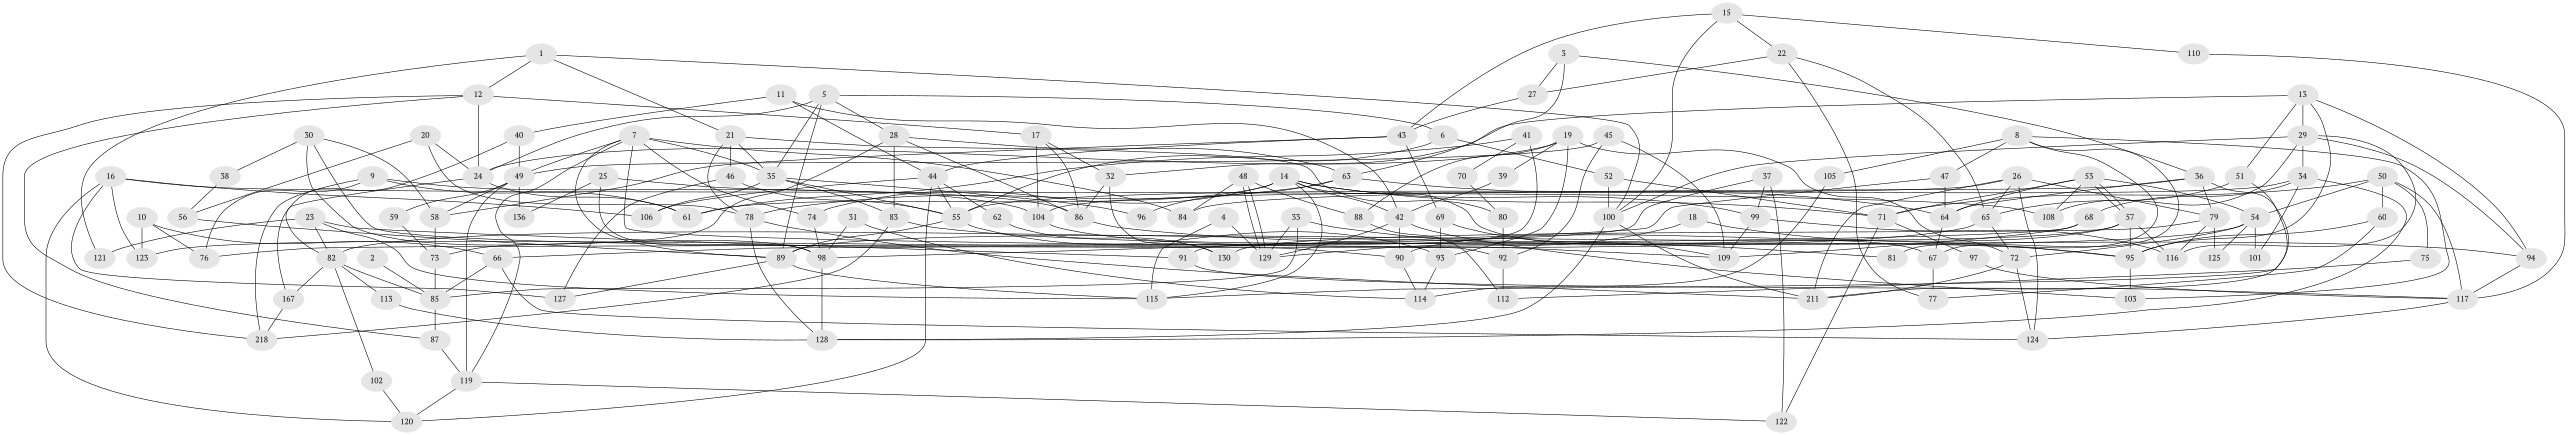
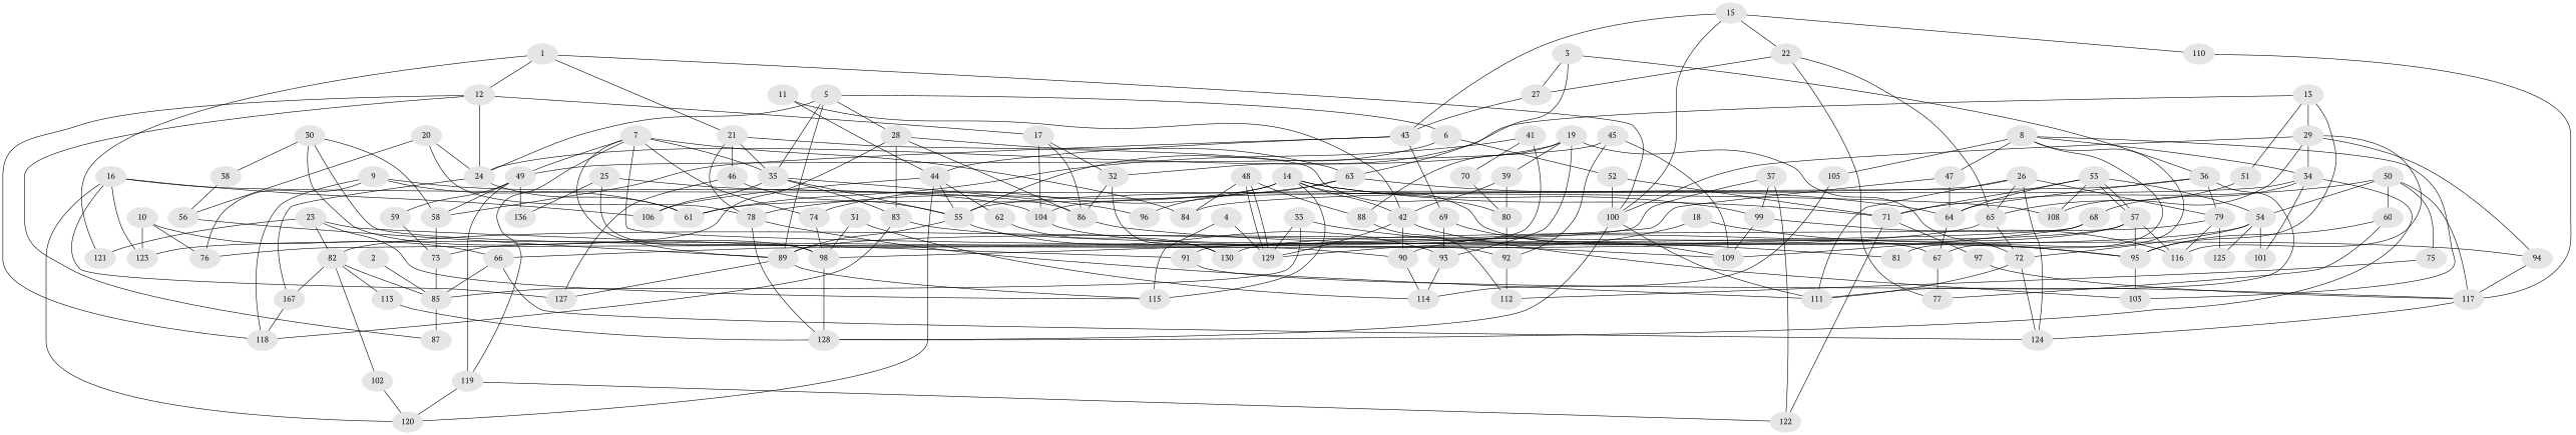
  graph {
    fontname="PT Serif"
    node [color=gray90 fontname="PT Serif" style=filled]
    edge [fontname="PT Serif"]
    1
    12
    21
    100
    121
    24
-   118 [label=218]
+   118
    17
    87
    46
    35
    78
    80
-   111 [label=211]
+   111
    128
    2
    85
    55
    127
    3
    27
    36
    63
    43
    84
    79
    64
    96
    4
    115
    129
    5
    6
    28
    89
    52
    61
    n38 [label=167]
    86
    73
    83
    106
    71
    93
    7
    49
    74
    92
    119
    n50 [label=136]
    58
    59
    98
    112
    120
    122
    8
    34
    47
    67
    81
    103
    105
    68
    101
    77
    114
    9
    76
    104
    109
    10
    66
    123
    124
    11
-   40
    42
    44
    82
    90
    62
    32
    13
    29
    51
    94
    95
    108
    116
    130
    65
    117
    14
    99
    97
    15
    22
    110
    69
    16
    18
    19
    39
    72
    88
    20
    56
    23
    91
    102
    113
    25
    26
    125
    30
    38
    31
    33
    37
    41
    70
    45
    48
    50
    54
    60
    75
    53
    57
    1 -- 12
    1 -- 21
    1 -- 100
    1 -- 121
    12 -- 24
    12 -- 118
    12 -- 17
    12 -- 87
    21 -- 46
    21 -- 35
    21 -- 78
    21 -- 80
    100 -- 111
    100 -- 128
    24 -- 61
    24 -- n38
    17 -- 86
    17 -- 104
    17 -- 32
-   87 -- 119
    46 -- 55
    46 -- 127
    35 -- 55
    35 -- 96
    35 -- 83
    35 -- 106
    78 -- 111
    78 -- 128
    80 -- 92
    2 -- 85
    85 -- 87
    55 -- 89
    55 -- 93
    3 -- 27
    3 -- 36
    3 -- 63
    27 -- 43
    36 -- 111
    36 -- 84
    36 -- 79
    36 -- 64
    63 -- 78
    63 -- 64
    63 -- 96
    43 -- 58
    43 -- 44
    43 -- 69
    79 -- 116
    79 -- 130
    79 -- 125
    64 -- 67
    4 -- 115
    4 -- 129
    5 -- 24
    5 -- 35
    5 -- 6
    5 -- 28
    5 -- 89
    6 -- 55
    6 -- 52
    28 -- 63
    28 -- 86
    28 -- 73
    28 -- 83
    89 -- 127
    89 -- 115
    52 -- 100
    52 -- 71
    n38 -- 118
    86 -- 94
    73 -- 85
    83 -- 118
    83 -- 95
    71 -- 122
    71 -- 97
    93 -- 114
    7 -- 35
    7 -- 84
    7 -- 89
    7 -- 49
    7 -- 74
    7 -- 92
    7 -- 119
    49 -- 119
    49 -- n50
    49 -- 58
    49 -- 59
    74 -- 98
    92 -- 112
    119 -- 120
    119 -- 122
    58 -- 73
    59 -- 73
    98 -- 128
+   8 -- 34
    8 -- 47
    8 -- 67
    8 -- 81
    8 -- 103
    8 -- 105
    34 -- 128
    34 -- 55
    34 -- 68
    34 -- 101
    47 -- 64
    47 -- 98
    67 -- 77
    105 -- 114
    68 -- 76
    68 -- 109
    9 -- 118
    9 -- 61
    9 -- 76
    9 -- 104
    104 -- 109
    10 -- 76
    10 -- 66
    10 -- 123
    66 -- 85
    66 -- 124
-   11 -- 40
    11 -- 42
    11 -- 44
-   40 -- 49
-   40 -- 82
    42 -- 129
    42 -- 103
    42 -- 90
    44 -- 55
    44 -- 106
    44 -- 120
    44 -- 62
    82 -- 85
    82 -- n38
    82 -- 102
    82 -- 113
    90 -- 114
    62 -- 130
    32 -- 86
    32 -- 130
    13 -- 32
    13 -- 29
    13 -- 51
-   13 -- 94
    13 -- 95
    29 -- 100
    29 -- 34
    29 -- 94
    29 -- 108
    29 -- 116
-   51 -- 115
    51 -- 65
    94 -- 117
    95 -- 103
    65 -- 123
    65 -- 72
    117 -- 124
    14 -- 115
    14 -- 61
    14 -- 71
    14 -- 74
    14 -- 67
    14 -- 42
    14 -- 99
    99 -- 109
    99 -- 116
    97 -- 117
    15 -- 100
    15 -- 43
    15 -- 22
    15 -- 110
    22 -- 27
    22 -- 77
    22 -- 65
    110 -- 117
    69 -- 93
    69 -- 109
    16 -- 127
    16 -- 106
    16 -- 120
    16 -- 123
    16 -- 108
    18 -- 129
    18 -- 95
    19 -- 24
    19 -- 93
    19 -- 39
    19 -- 72
    19 -- 88
+   39 -- 80
    39 -- 42
    72 -- 111
    72 -- 124
    88 -- 112
    20 -- 24
    20 -- 78
    20 -- 56
    56 -- 89
    23 -- 121
    23 -- 115
    23 -- 82
    23 -- 91
    91 -- 117
    102 -- 120
    113 -- 128
    25 -- 86
    25 -- n50
    25 -- 98
    26 -- 111
    26 -- 79
    26 -- 104
    26 -- 124
    26 -- 65
    30 -- 58
    30 -- 98
    30 -- 90
    30 -- 38
    38 -- 56
    31 -- 98
    31 -- 114
    33 -- 85
    33 -- 129
    33 -- 81
    37 -- 122
    37 -- 66
    37 -- 99
    41 -- 61
    41 -- 91
    41 -- 70
    70 -- 80
    45 -- 49
    45 -- 92
    45 -- 109
    48 -- 84
    48 -- 129
    48 -- 129
    48 -- 88
    50 -- 71
    50 -- 117
    50 -- 54
    50 -- 60
    50 -- 75
    54 -- 101
    54 -- 82
    54 -- 72
    54 -- 125
    60 -- 77
    60 -- 95
    75 -- 112
    53 -- 64
    53 -- 71
    53 -- 108
    53 -- 54
    53 -- 57
    53 -- 57
    57 -- 89
    57 -- 90
    57 -- 95
    57 -- 116
  }
